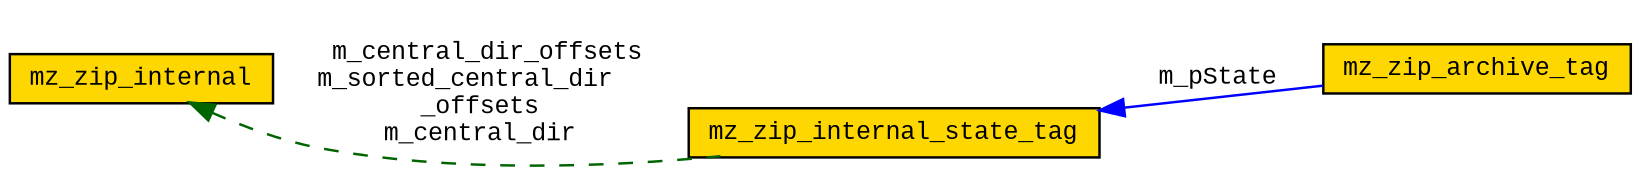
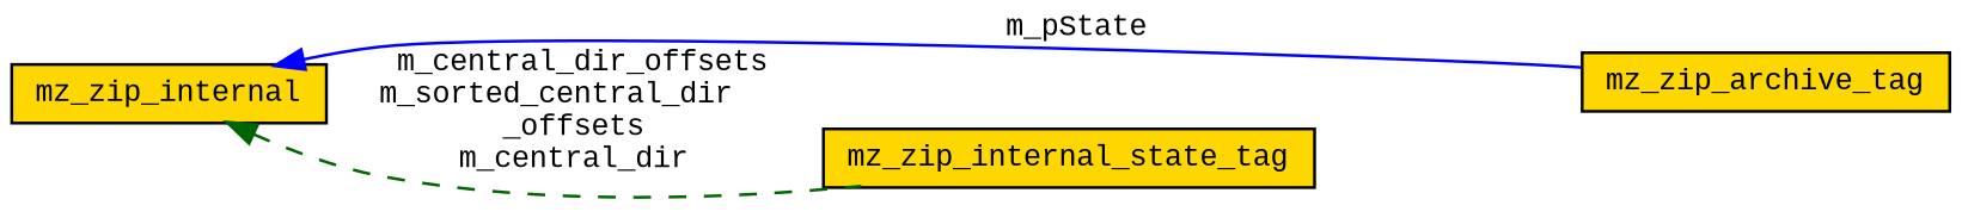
  digraph {
    fontname="Liberation Mono"
    rankdir=LR
    node [color=black fillcolor=gold fontname="Liberation Mono" fontsize=10 shape=record style=filled]
    edge [dir=back fontname="Liberation Mono" fontsize=10 labelfontname=Helvetica labelfontsize=10]
    n1 [fontcolor=black height=0.2 label=mz_zip_archive_tag width=0.4]
    n2 [height=0.2 label=mz_zip_internal_state_tag width=0.4]
    n3 [height=0.2 label=mz_zip_internal width=0.4]
-   n2 -> n1 [color=blue label=" m_pState" style=solid]
+   n3 -> n1 [color=blue label=" m_pState" style=solid]
    n3 -> n2 [color=darkgreen label=" m_central_dir_offsets\nm_sorted_central_dir\l_offsets\nm_central_dir" style=dashed]
  }
